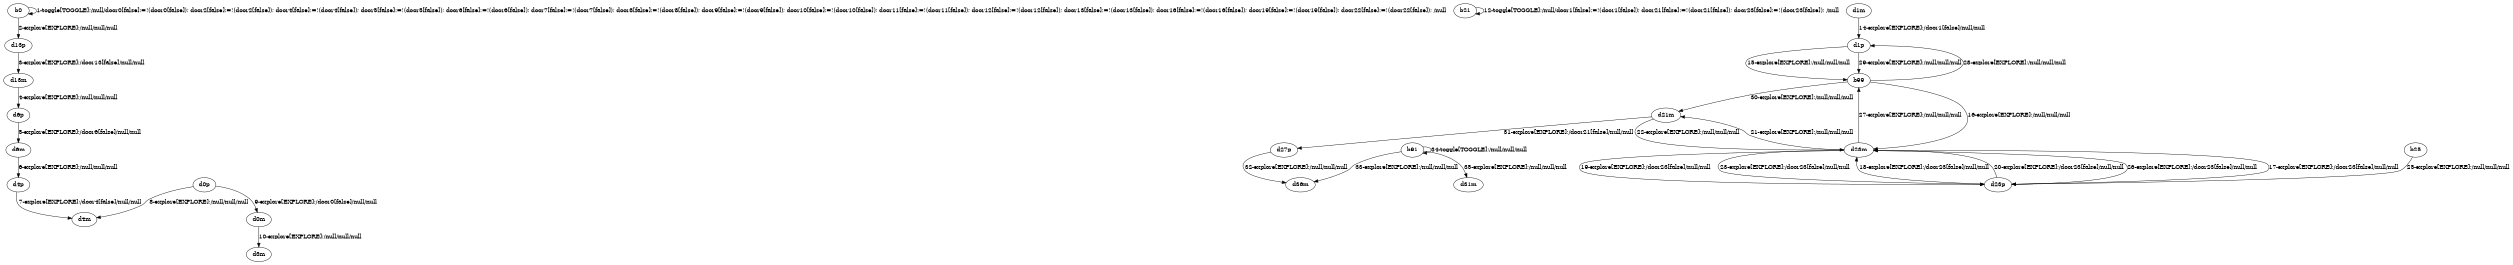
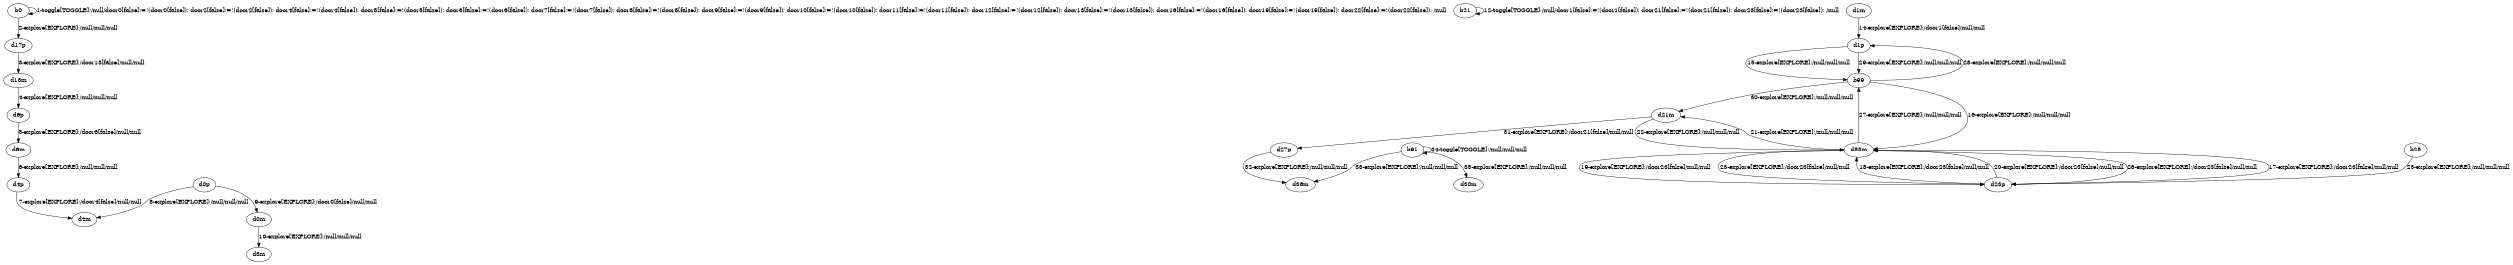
  digraph {
    b0
-   d13p
+   d13p [label=d17p]
    d13m
    d6p
    d6m
    d4p
    d4m
    d0p
    d0m
    d3m
    b21
    d1m
    d1p
    b99
-   d23m
+   d23m [label=d83m]
    d21m
    d23p
    n18 [label=d27p]
    b25
    d36m
    b91
-   d30m [label=d31m]
+   d30m
    b0 -> b0 [label="1-toggle[TOGGLE];/null/door0[false]:=!(door0[false]); door2[false]:=!(door2[false]); door4[false]:=!(door4[false]); door5[false]:=!(door5[false]); door6[false]:=!(door6[false]); door7[false]:=!(door7[false]); door8[false]:=!(door8[false]); door9[false]:=!(door9[false]); door10[false]:=!(door10[false]); door11[false]:=!(door11[false]); door12[false]:=!(door12[false]); door13[false]:=!(door13[false]); door16[false]:=!(door16[false]); door19[false]:=!(door19[false]); door22[false]:=!(door22[false]); /null"]
    b0 -> d13p [label="2-explore[EXPLORE];/null/null/null"]
    d13p -> d13m [label="3-explore[EXPLORE];/door13[false]/null/null"]
    d13m -> d6p [label="4-explore[EXPLORE];/null/null/null"]
    d6p -> d6m [label="5-explore[EXPLORE];/door6[false]/null/null"]
    d6m -> d4p [label="6-explore[EXPLORE];/null/null/null"]
    d4p -> d4m [label="7-explore[EXPLORE];/door4[false]/null/null"]
    d0p -> d4m [label="8-explore[EXPLORE];/null/null/null"]
    d0p -> d0m [label="9-explore[EXPLORE];/door0[false]/null/null"]
    d0m -> d3m [label="10-explore[EXPLORE];/null/null/null"]
    b21 -> b21 [label="12-toggle[TOGGLE];/null/door1[false]:=!(door1[false]); door21[false]:=!(door21[false]); door23[false]:=!(door23[false]); /null"]
    d1m -> d1p [label="14-explore[EXPLORE];/door1[false]/null/null"]
    d1p -> b99 [label="15-explore[EXPLORE];/null/null/null"]
    d1p -> b99 [label="29-explore[EXPLORE];/null/null/null"]
    b99 -> d1p [label="28-explore[EXPLORE];/null/null/null"]
    b99 -> d23m [label="16-explore[EXPLORE];/null/null/null"]
    b99 -> d21m [label="30-explore[EXPLORE];/null/null/null"]
    d23m -> b99 [label="27-explore[EXPLORE];/null/null/null"]
    d23m -> d21m [label="21-explore[EXPLORE];/null/null/null"]
    d23m -> d23p [label="17-explore[EXPLORE];/door23[false]/null/null"]
    d23m -> d23p [label="19-explore[EXPLORE];/door23[false]/null/null"]
    d23m -> d23p [label="23-explore[EXPLORE];/door23[false]/null/null"]
    d21m -> d23m [label="22-explore[EXPLORE];/null/null/null"]
    d21m -> n18 [label="31-explore[EXPLORE];/door21[false]/null/null"]
    d23p -> d23m [label="18-explore[EXPLORE];/door23[false]/null/null"]
    d23p -> d23m [label="20-explore[EXPLORE];/door23[false]/null/null"]
    d23p -> d23m [label="26-explore[EXPLORE];/door23[false]/null/null"]
    n18 -> d36m [label="32-explore[EXPLORE];/null/null/null"]
    b25 -> d23p [label="25-explore[EXPLORE];/null/null/null"]
    b91 -> d36m [label="33-explore[EXPLORE];/null/null/null"]
    b91 -> b91 [label="34-toggle[TOGGLE];/null/null/null"]
    b91 -> d30m [label="35-explore[EXPLORE];/null/null/null"]
  }
